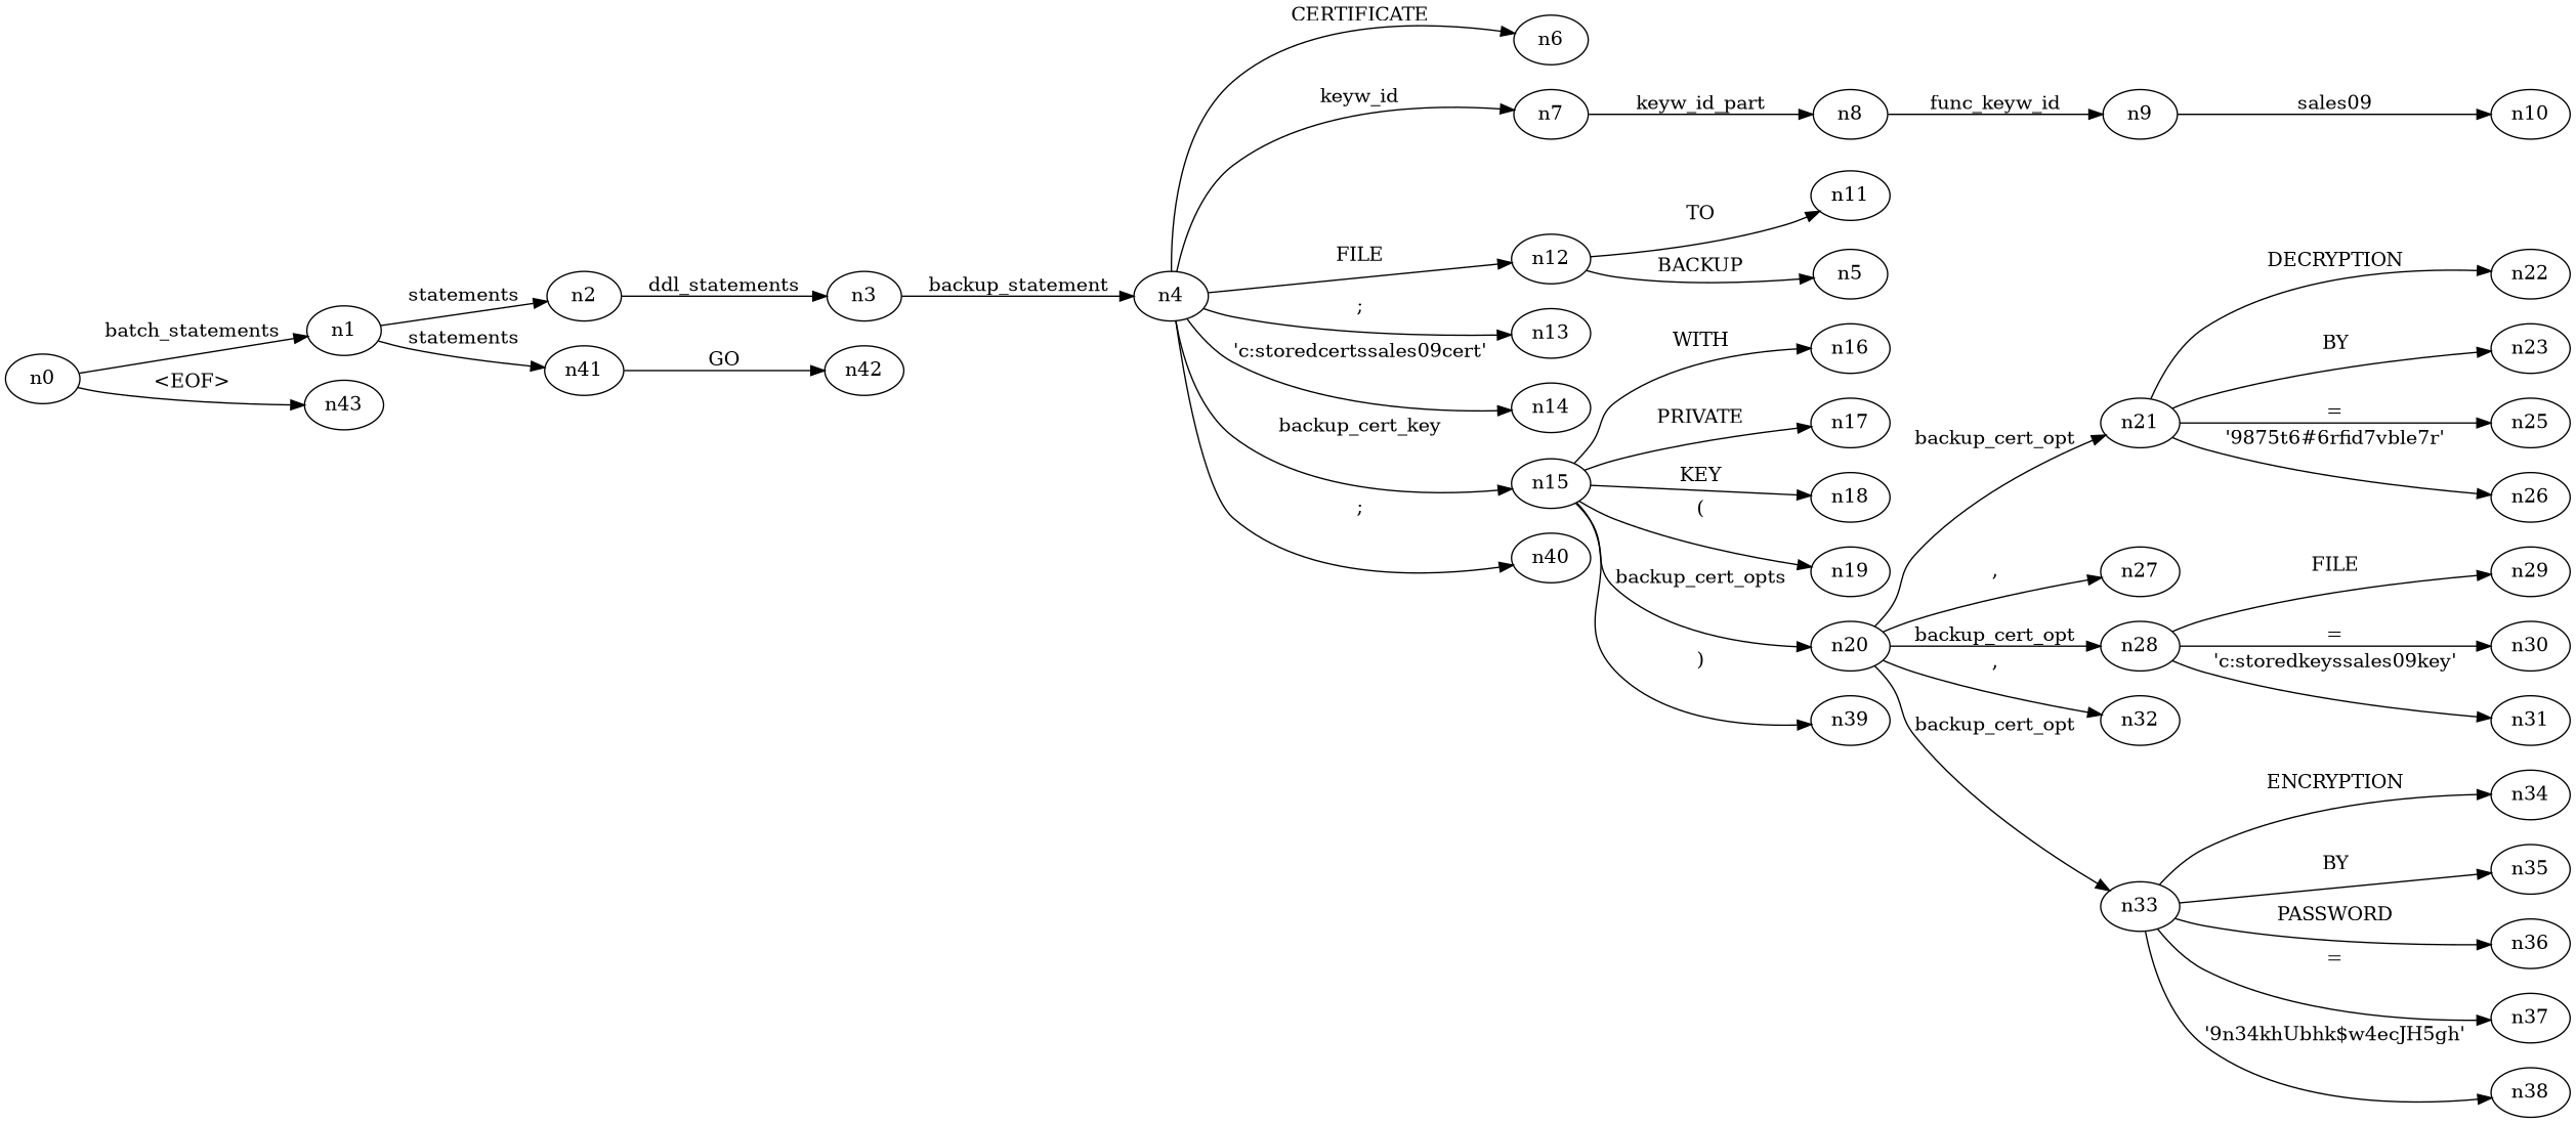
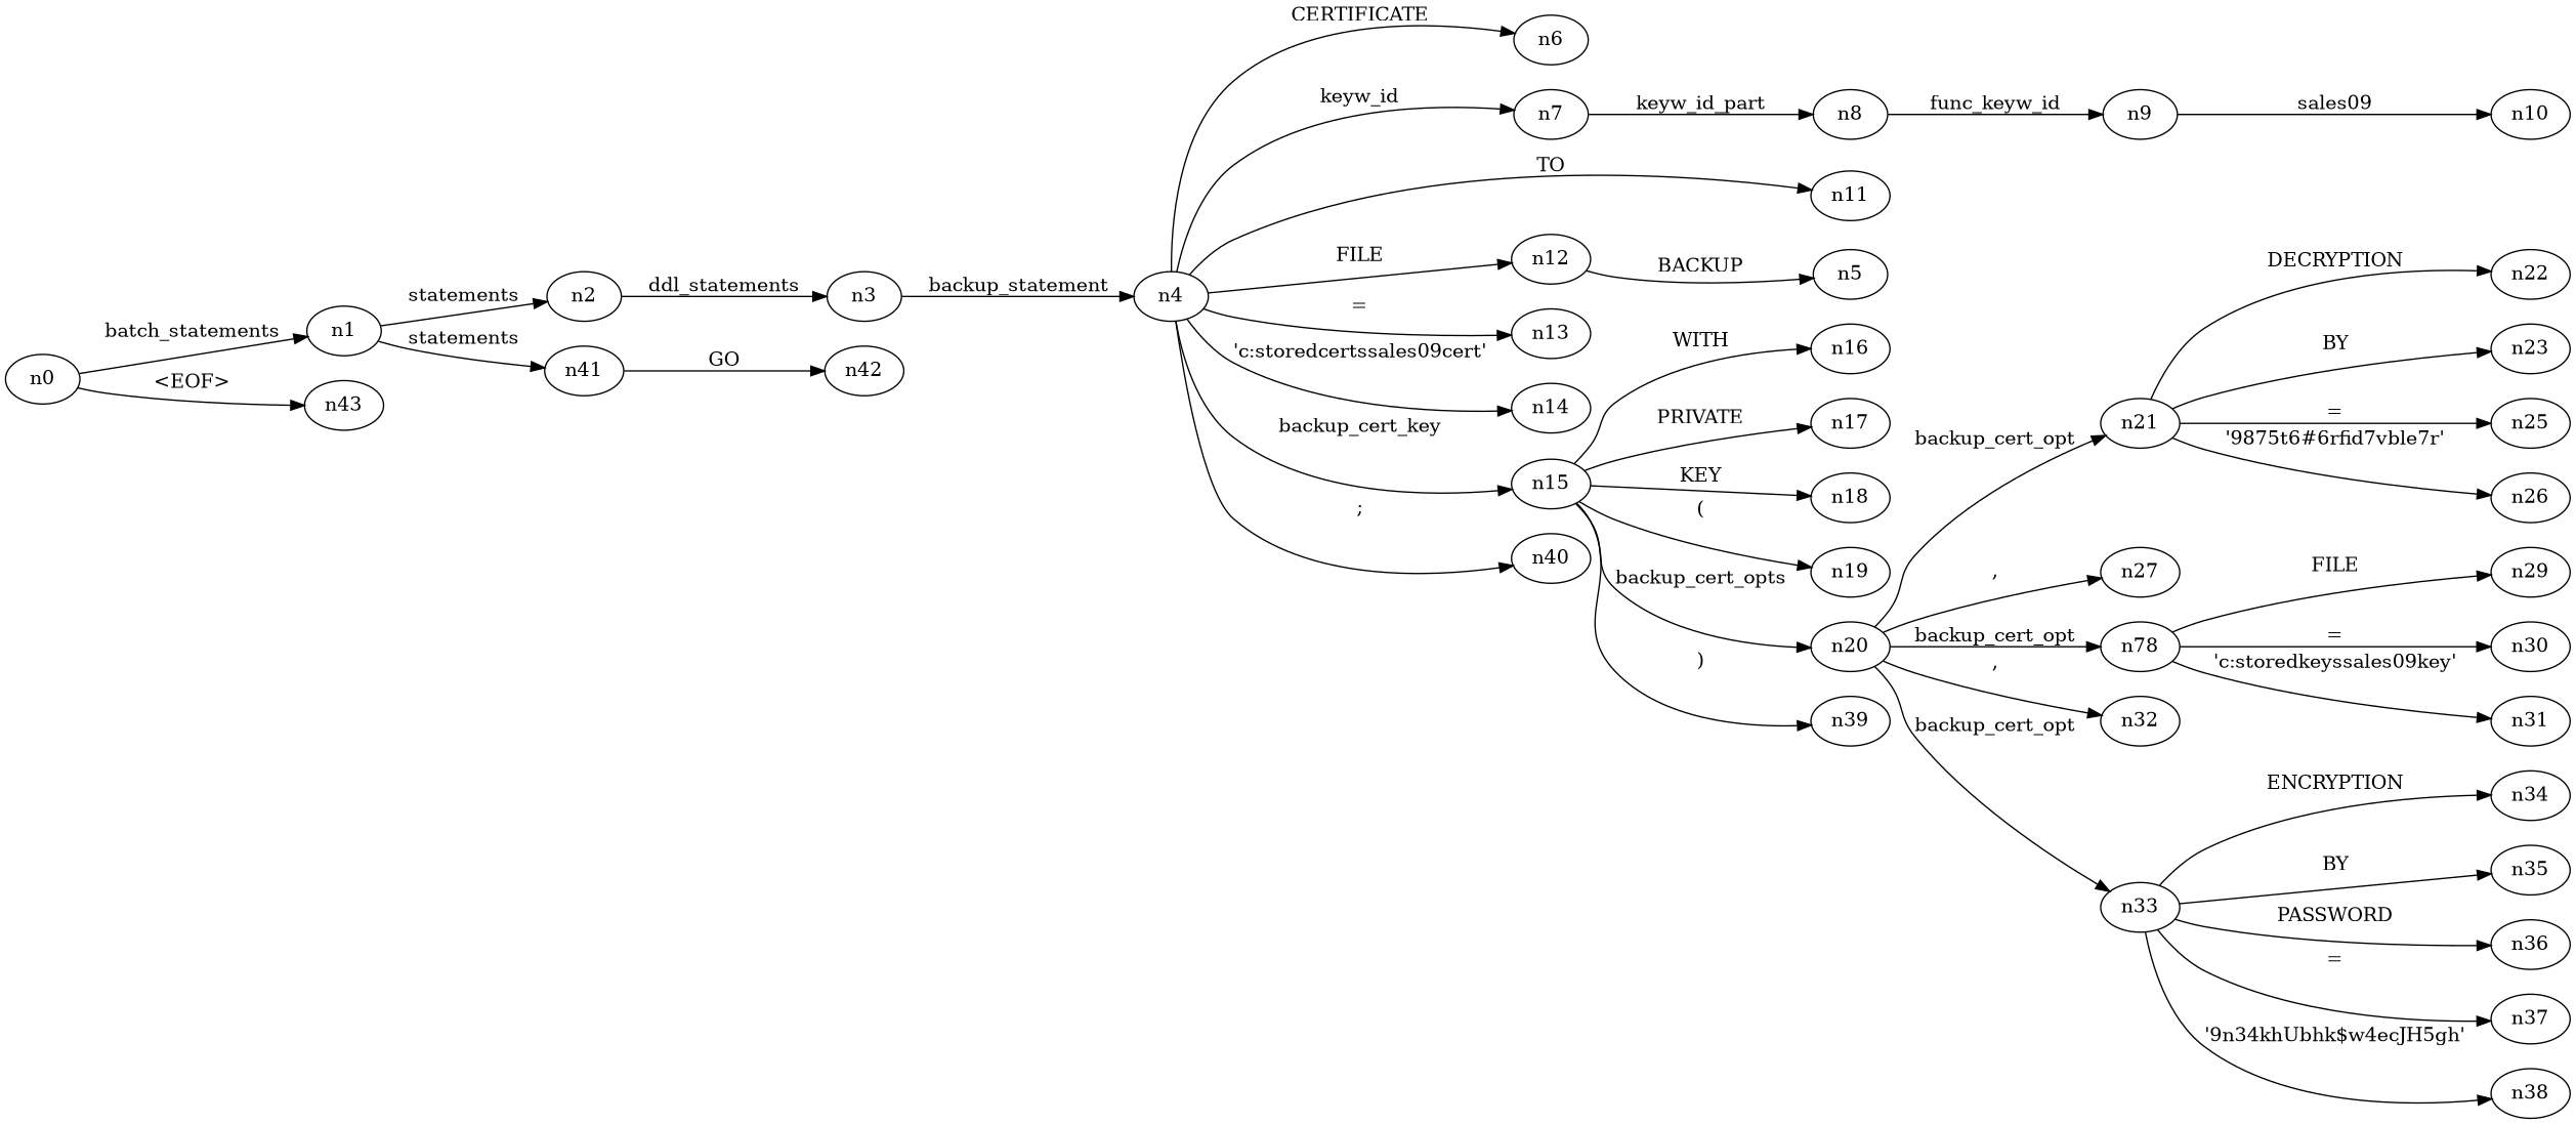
  digraph {
    rankdir=LR
    n0
    n1
    n43
    n2
    n41
    n3
    n42
    n4
    n6
    n7
    n11
    n12
    n13
    n14
    n15
    n40
    n8
    n5
    n16
    n17
    n18
    n19
    n20
    n39
    n9
    n10
    n21
    n27
-   n28
+   n28 [label=n78]
    n32
    n33
    n22
    n23
    n25
    n26
    n29
    n30
    n31
    n34
    n35
    n36
    n37
    n38
    n0 -> n1 [label=batch_statements]
    n0 -> n43 [label="<EOF>"]
    n1 -> n2 [label=statements]
    n1 -> n41 [label=statements]
    n2 -> n3 [label=ddl_statements]
    n41 -> n42 [label=GO]
    n3 -> n4 [label=backup_statement]
    n4 -> n6 [label=CERTIFICATE]
    n4 -> n7 [label=keyw_id]
-   n12 -> n11 [label=TO]
+   n4 -> n11 [label=TO]
    n4 -> n12 [label=FILE]
-   n4 -> n13 [label=";"]
+   n4 -> n13 [label="="]
    n4 -> n14 [label="'c:\storedcerts\sales09cert'"]
    n4 -> n15 [label=backup_cert_key]
    n4 -> n40 [label=";"]
    n7 -> n8 [label=keyw_id_part]
    n12 -> n5 [label=BACKUP]
    n15 -> n16 [label=WITH]
    n15 -> n17 [label=PRIVATE]
    n15 -> n18 [label=KEY]
    n15 -> n19 [label="("]
    n15 -> n20 [label=backup_cert_opts]
    n15 -> n39 [label=")"]
    n8 -> n9 [label=func_keyw_id]
    n20 -> n21 [label=backup_cert_opt]
    n20 -> n27 [label=","]
    n20 -> n28 [label=backup_cert_opt]
    n20 -> n32 [label=","]
    n20 -> n33 [label=backup_cert_opt]
    n9 -> n10 [label=sales09]
    n21 -> n22 [label=DECRYPTION]
    n21 -> n23 [label=BY]
    n21 -> n25 [label="="]
    n21 -> n26 [label="'9875t6#6rfid7vble7r'"]
    n28 -> n29 [label=FILE]
    n28 -> n30 [label="="]
    n28 -> n31 [label="'c:\storedkeys\sales09key'"]
    n33 -> n34 [label=ENCRYPTION]
    n33 -> n35 [label=BY]
    n33 -> n36 [label=PASSWORD]
    n33 -> n37 [label="="]
    n33 -> n38 [label="'9n34khUbhk$w4ecJH5gh'"]
  }
